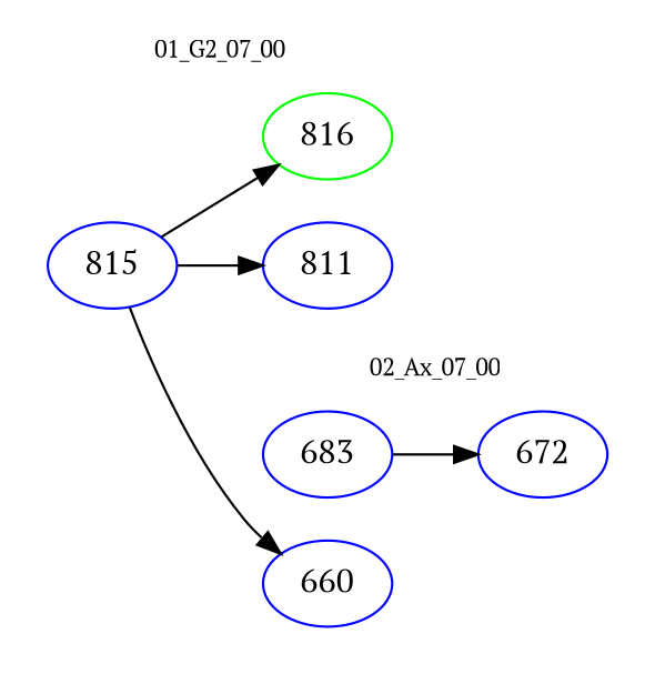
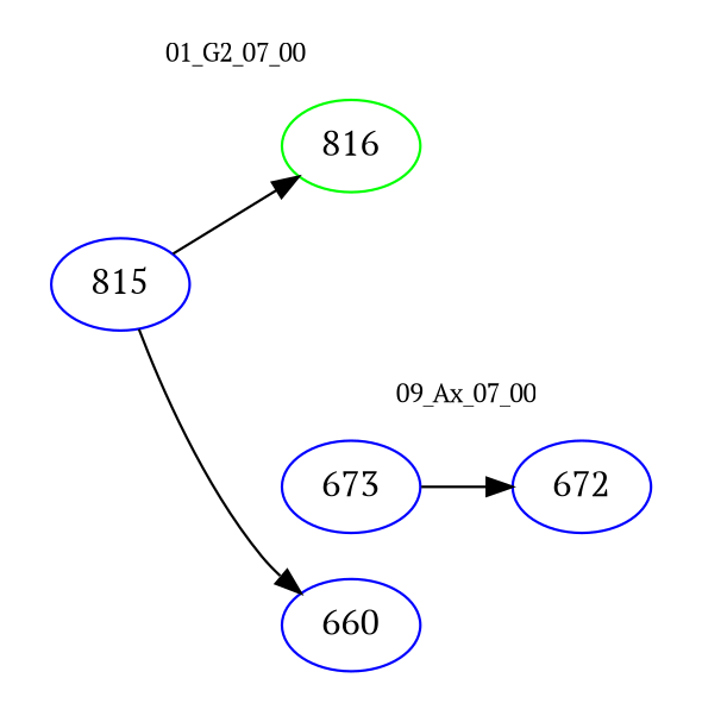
  digraph {
    fontname="PT Serif"
    rankdir=LR
    node [color=blue fontname="PT Serif"]
    edge [color=black fontname="PT Serif"]
-   n1 [label=683]
+   n1 [label=673]
    n2 [label=660]
    n3 [label=672]
    n4 [label=815]
-   n5 [label=811]
    n6 [color=green label=816]
    subgraph cluster_1 {
      color=white
      fontsize=10
-     label="02_Ax_07_00"
+     label="09_Ax_07_00"
      n1
      n2
      n3
    }
    subgraph cluster_2 {
      color=white
      fontsize=10
      label="01_G2_07_00"
      n4
-     n5
      n6
    }
    n1 -> n3
    n4 -> n2
-   n4 -> n5
    n4 -> n6
  }
